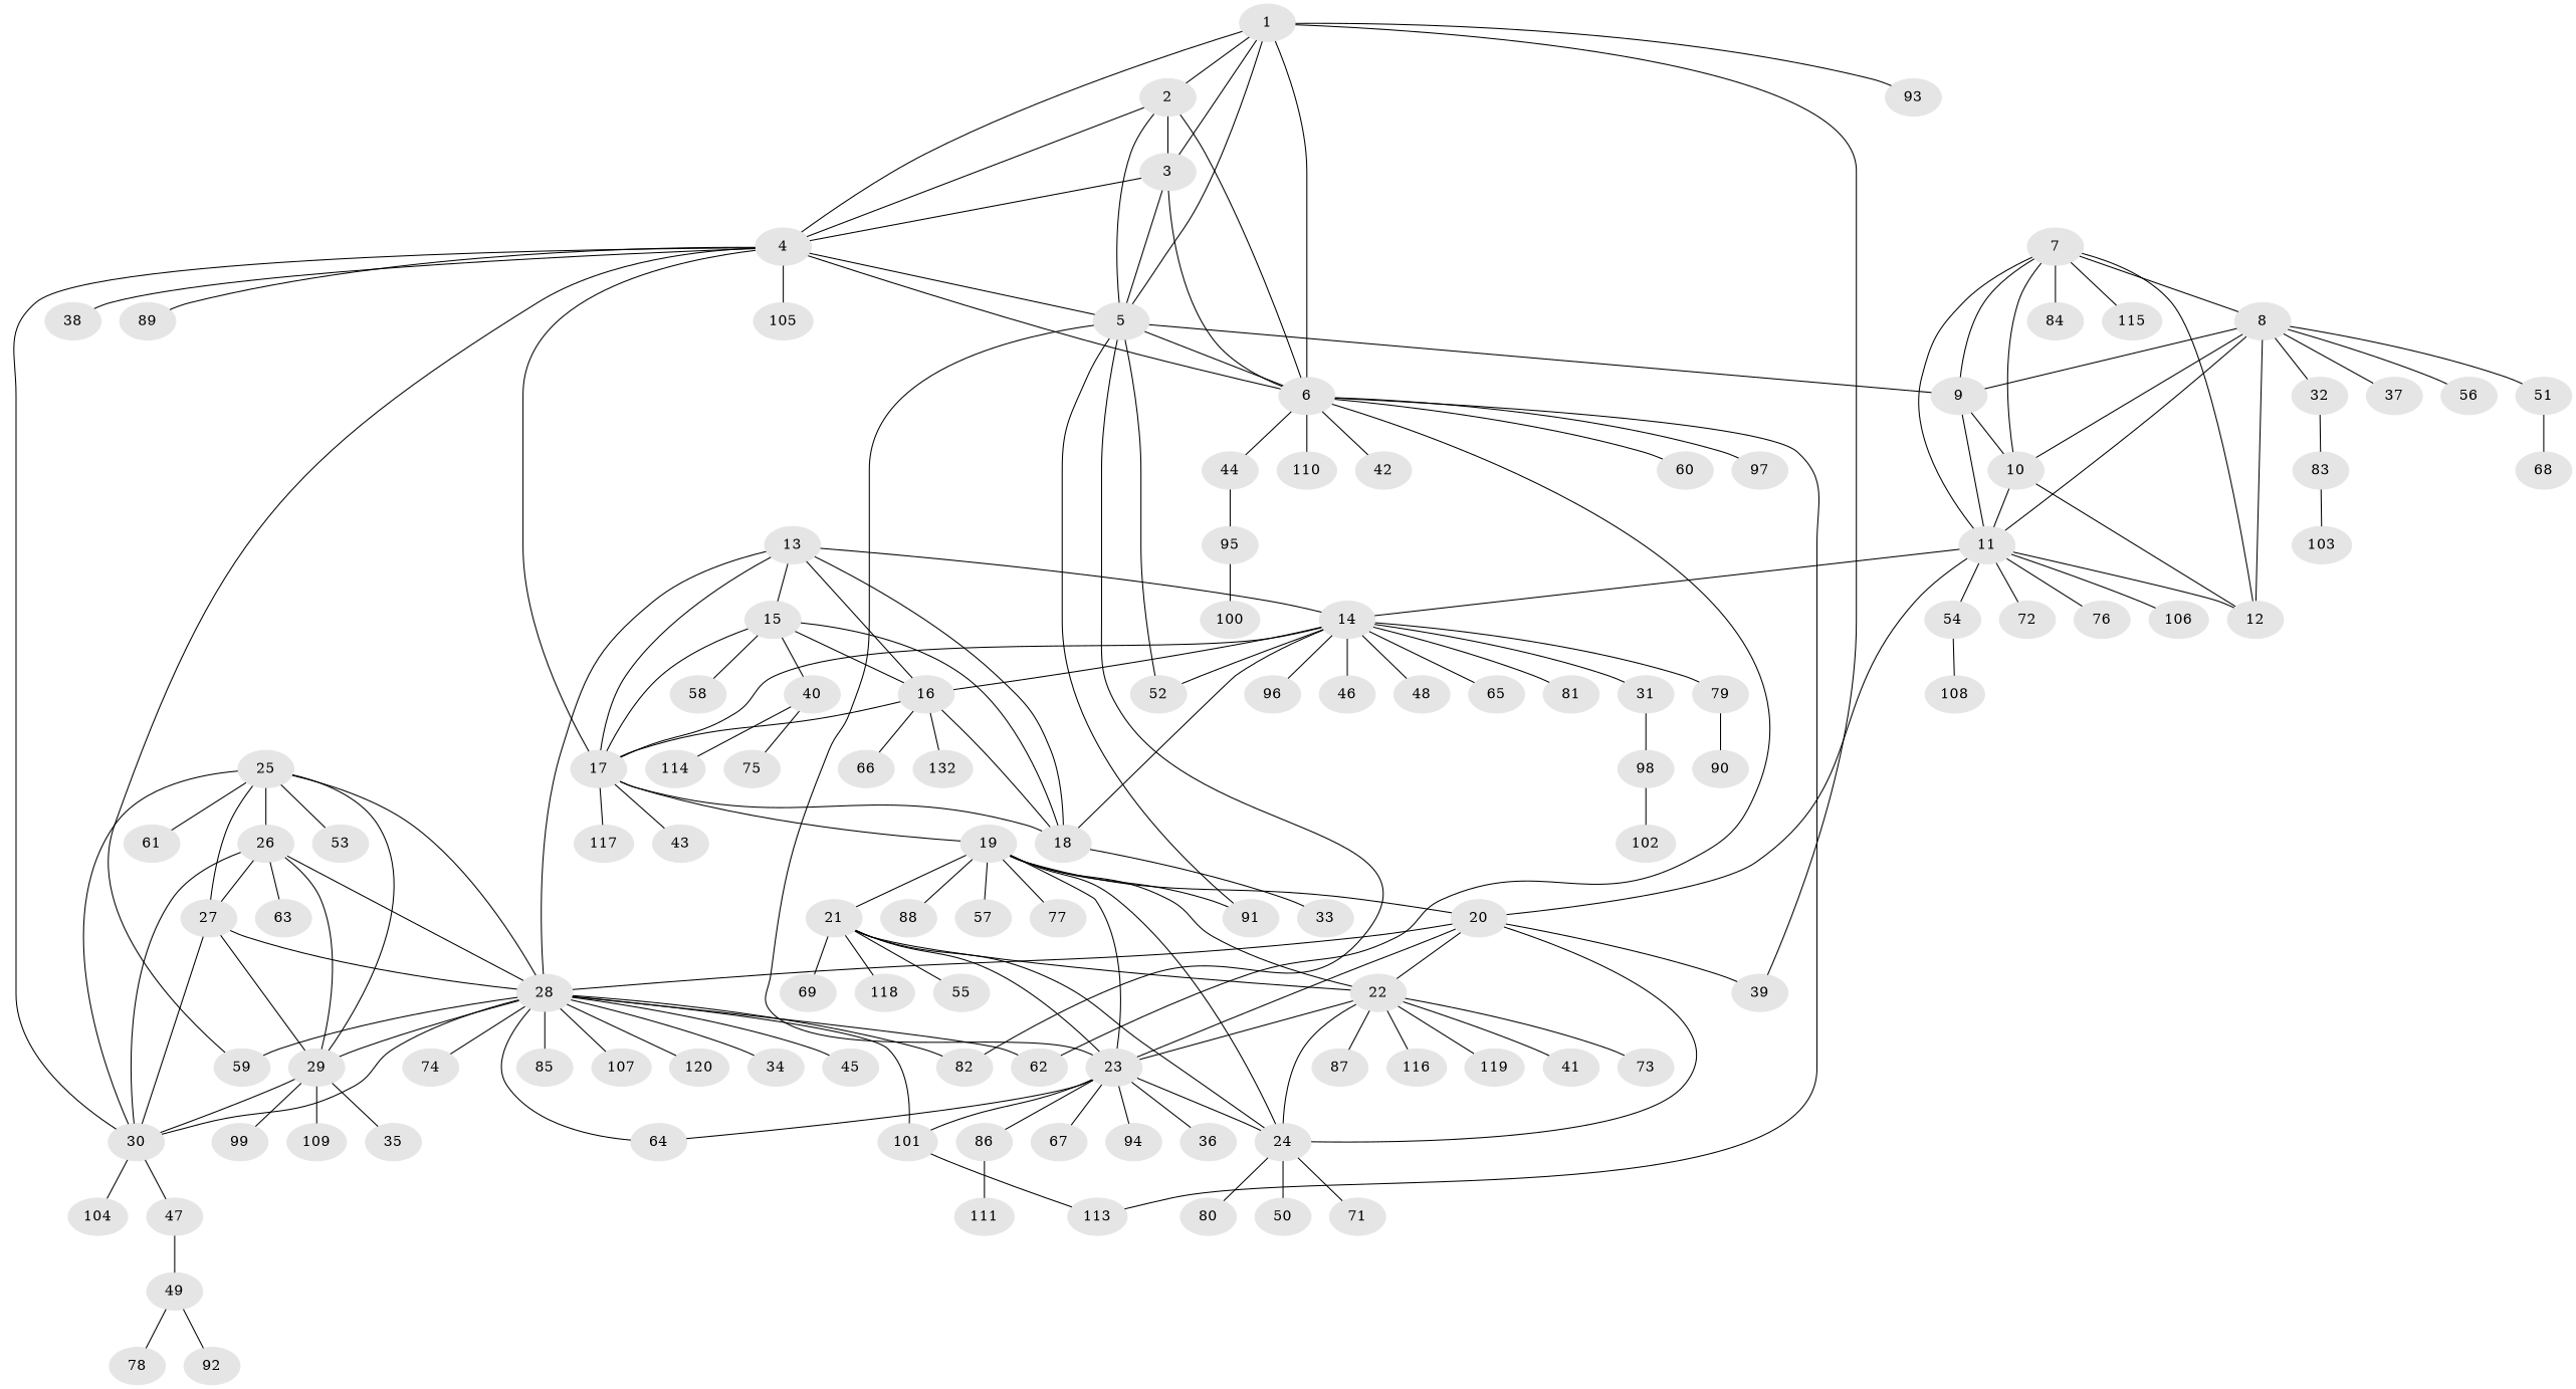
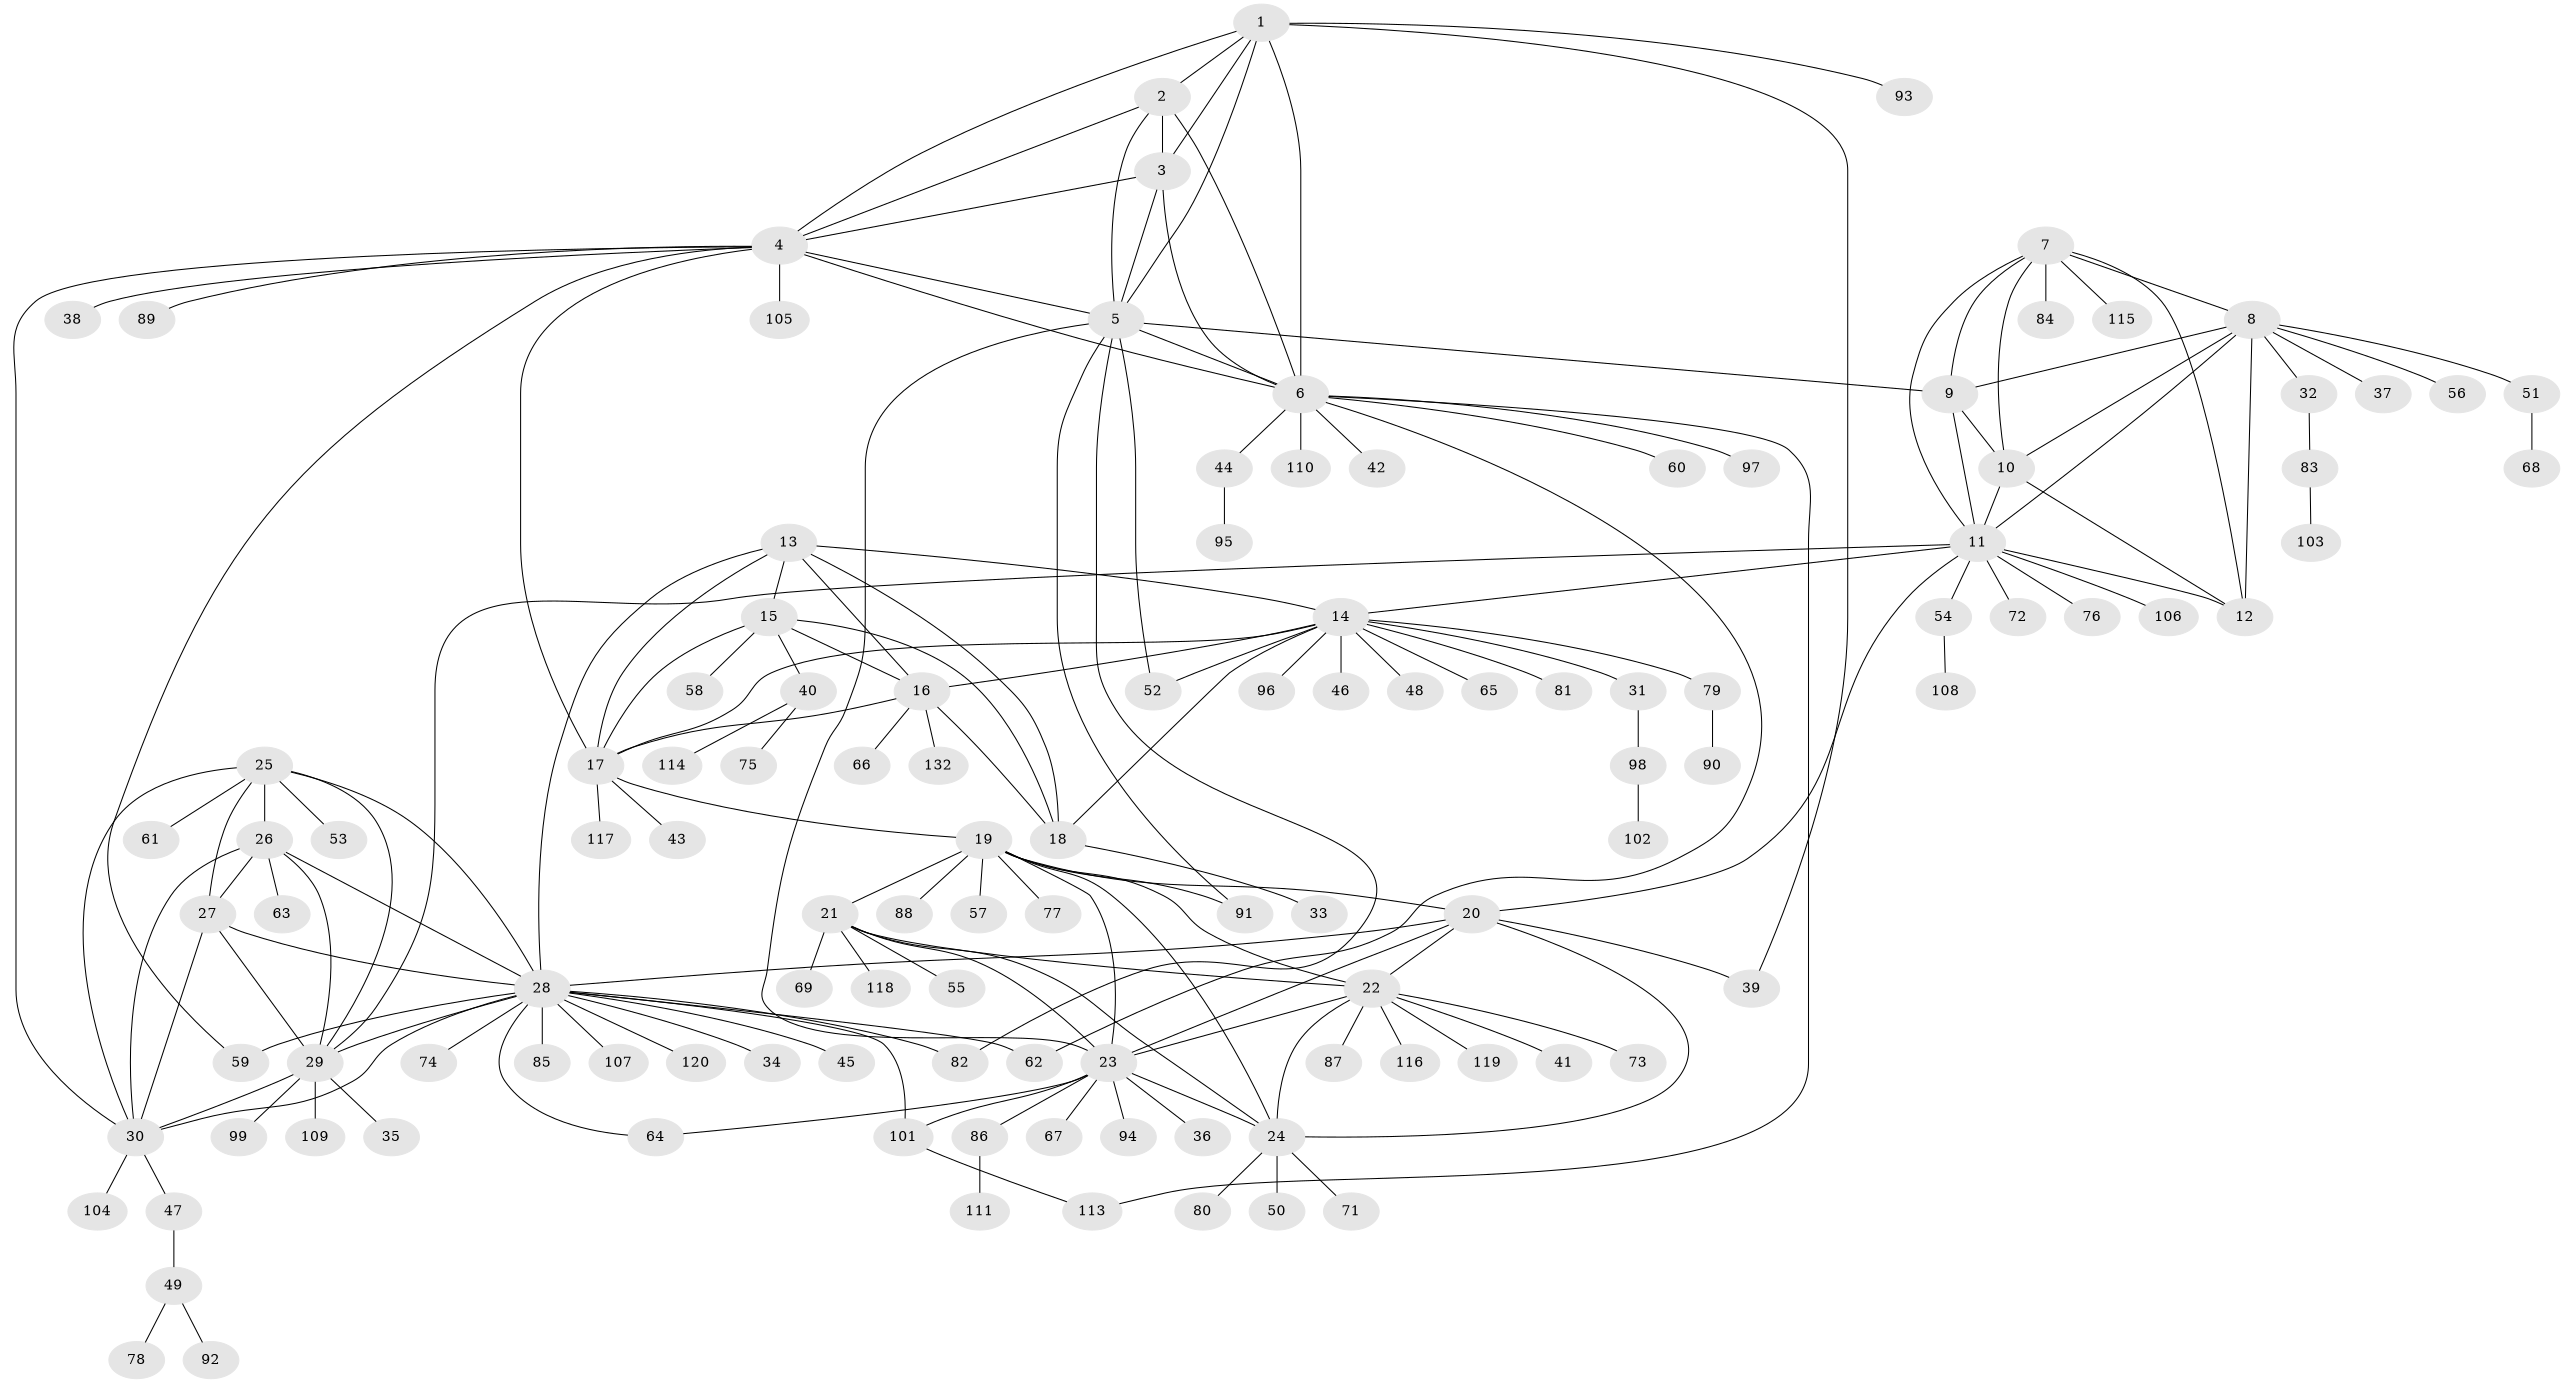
  graph {
    node [color=gray90 style=filled]
    1
    2
    3
    4
    5
    6
    39
    93
    17
    30
    38
    59
    89
    105
    9
    23
    52
    82
    91
    42
    44
    60
    62
    97
    110
    113
    18
    19
    43
    117
    47
    104
    10
    11
    24
    36
    64
    67
    86
    94
    101
    95
    7
    8
    12
    84
    115
    32
    37
    51
    56
    54
    14
    20
    29
    72
    76
    106
    83
    68
    108
    16
    31
    46
    48
    65
    79
    81
    96
    28
    22
    35
    99
    109
    13
    15
    40
    58
    66
    n80 [label=132]
    33
    34
    45
    74
    85
    107
    120
    98
    90
    75
    114
    21
    57
    77
    88
    55
    69
    118
    41
    73
    87
    116
    119
    50
    71
    80
    111
    25
    26
    27
    53
    61
    63
    49
    102
    103
-   100
    78
    92
    1 -- 2
    1 -- 3
    1 -- 4
    1 -- 5
    1 -- 6
    1 -- 39
    1 -- 93
    2 -- 3
    2 -- 4
    2 -- 5
    2 -- 6
    3 -- 4
    3 -- 5
    3 -- 6
    4 -- 5
    4 -- 6
    4 -- 17
    4 -- 30
    4 -- 38
    4 -- 59
    4 -- 89
    4 -- 105
    5 -- 6
    5 -- 9
    5 -- 23
    5 -- 52
    5 -- 82
    5 -- 91
    6 -- 42
    6 -- 44
    6 -- 60
    6 -- 62
    6 -- 97
    6 -- 110
    6 -- 113
-   17 -- 18
    17 -- 19
    17 -- 43
    17 -- 117
    30 -- 47
    30 -- 104
    9 -- 10
    9 -- 11
    23 -- 24
    23 -- 36
    23 -- 64
    23 -- 67
    23 -- 86
    23 -- 94
    23 -- 101
    44 -- 95
    18 -- 33
    19 -- 23
    19 -- 91
    19 -- 24
    19 -- 20
    19 -- 22
    19 -- 21
    19 -- 57
    19 -- 77
    19 -- 88
    47 -- 49
    10 -- 11
    10 -- 12
    11 -- 12
    11 -- 54
    11 -- 14
    11 -- 20
+   11 -- 29
    11 -- 72
    11 -- 76
    11 -- 106
    24 -- 50
    24 -- 71
    24 -- 80
    86 -- 111
    101 -- 113
-   95 -- 100
    7 -- 9
    7 -- 10
    7 -- 11
    7 -- 8
    7 -- 12
    7 -- 84
    7 -- 115
    8 -- 9
    8 -- 10
    8 -- 11
    8 -- 12
    8 -- 32
    8 -- 37
    8 -- 51
    8 -- 56
    32 -- 83
    51 -- 68
    54 -- 108
    14 -- 17
    14 -- 52
    14 -- 18
    14 -- 16
    14 -- 31
    14 -- 46
    14 -- 48
    14 -- 65
    14 -- 79
    14 -- 81
    14 -- 96
    20 -- 39
    20 -- 23
    20 -- 24
    20 -- 28
    20 -- 22
    29 -- 30
    29 -- 35
    29 -- 99
    29 -- 109
    83 -- 103
    16 -- 17
    16 -- 18
    16 -- 66
    16 -- n80
    31 -- 98
    79 -- 90
    28 -- 30
    28 -- 59
    28 -- 82
    28 -- 62
    28 -- 64
    28 -- 101
    28 -- 29
    28 -- 34
    28 -- 45
    28 -- 74
    28 -- 85
    28 -- 107
    28 -- 120
    22 -- 23
    22 -- 24
    22 -- 41
    22 -- 73
    22 -- 87
    22 -- 116
    22 -- 119
    13 -- 17
    13 -- 18
    13 -- 14
    13 -- 16
    13 -- 28
    13 -- 15
    15 -- 17
    15 -- 18
    15 -- 16
    15 -- 40
    15 -- 58
    40 -- 75
    40 -- 114
    98 -- 102
    21 -- 23
    21 -- 24
    21 -- 22
    21 -- 55
    21 -- 69
    21 -- 118
    25 -- 30
    25 -- 29
    25 -- 28
    25 -- 26
    25 -- 27
    25 -- 53
    25 -- 61
    26 -- 30
    26 -- 29
    26 -- 28
    26 -- 27
    26 -- 63
    27 -- 30
    27 -- 29
    27 -- 28
    49 -- 78
    49 -- 92
  }
